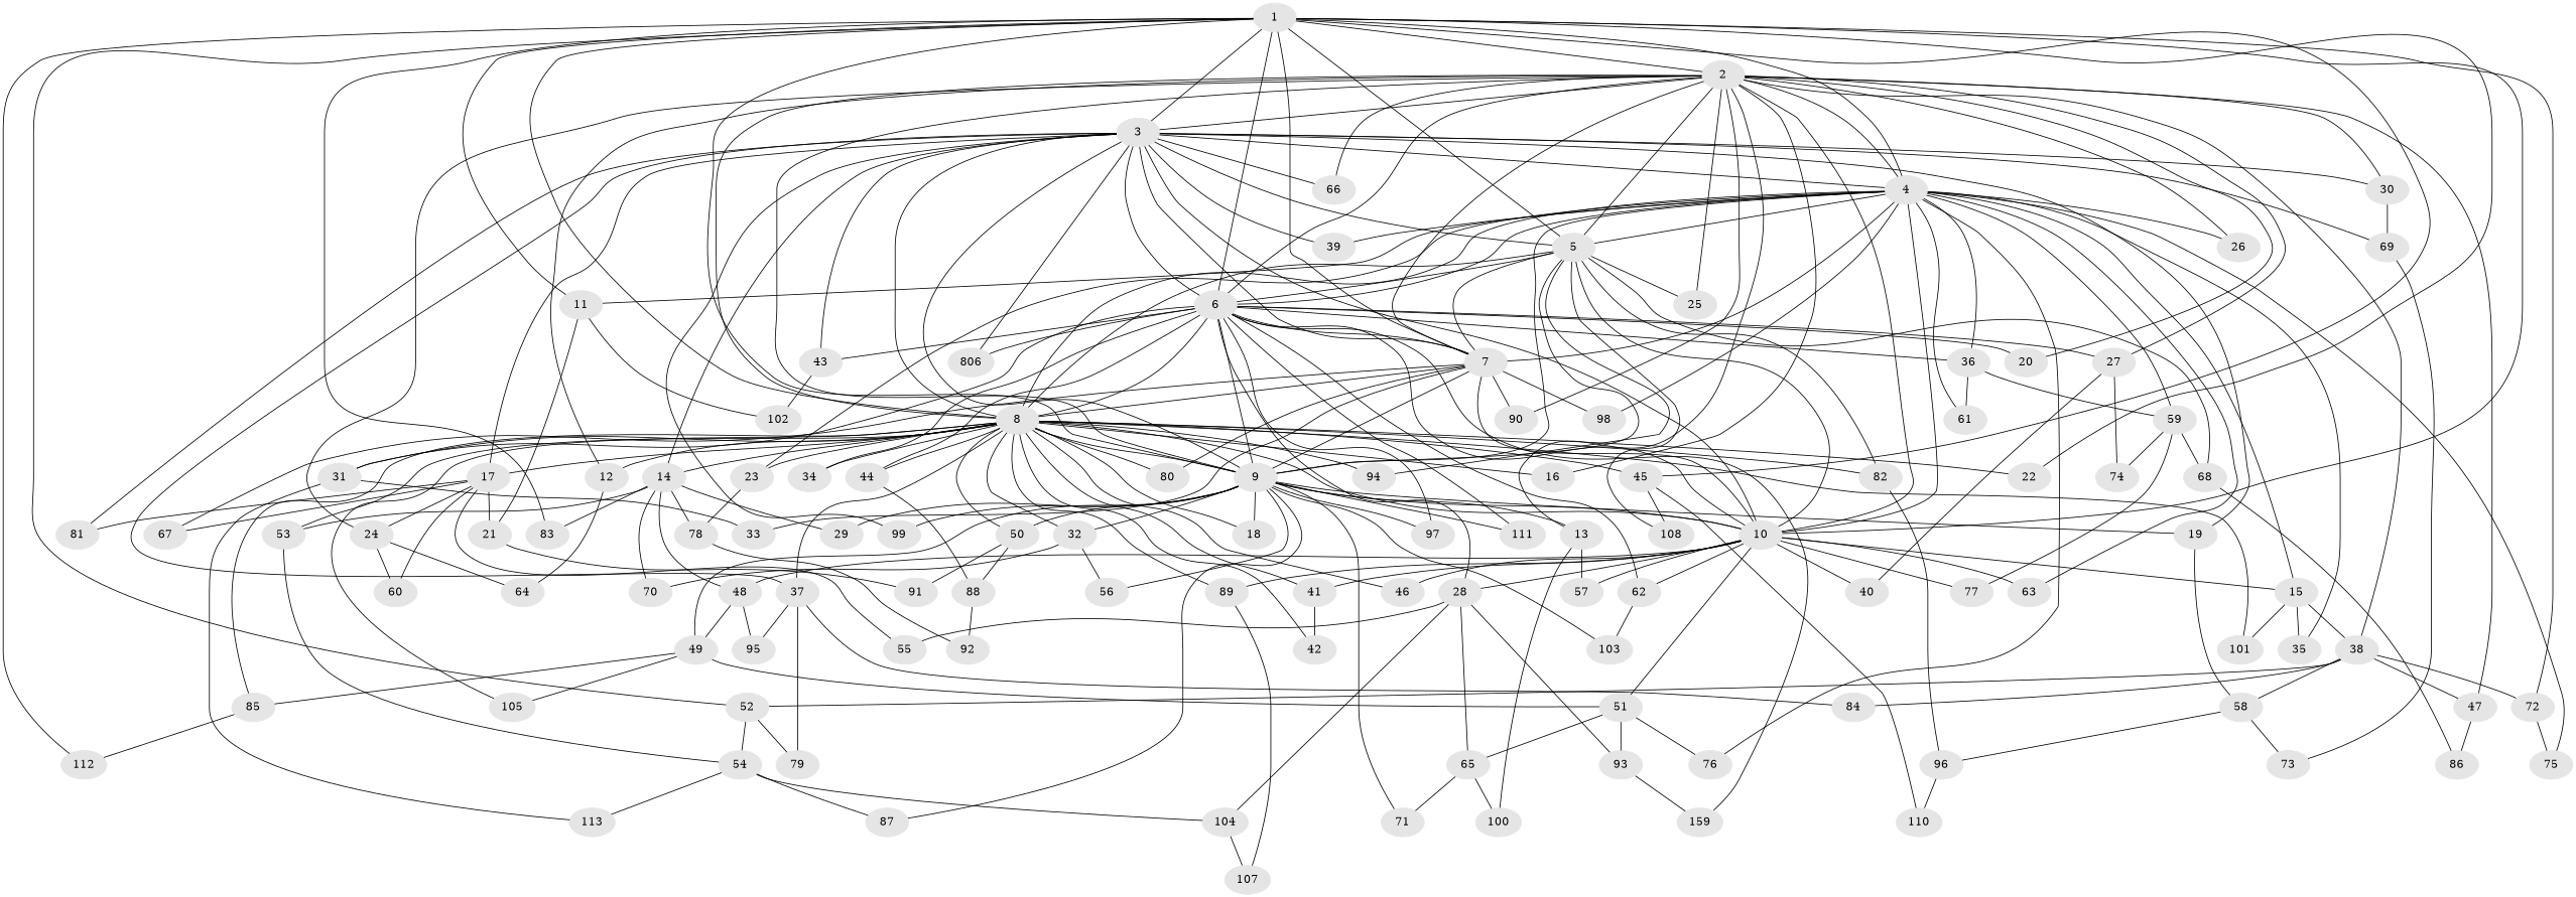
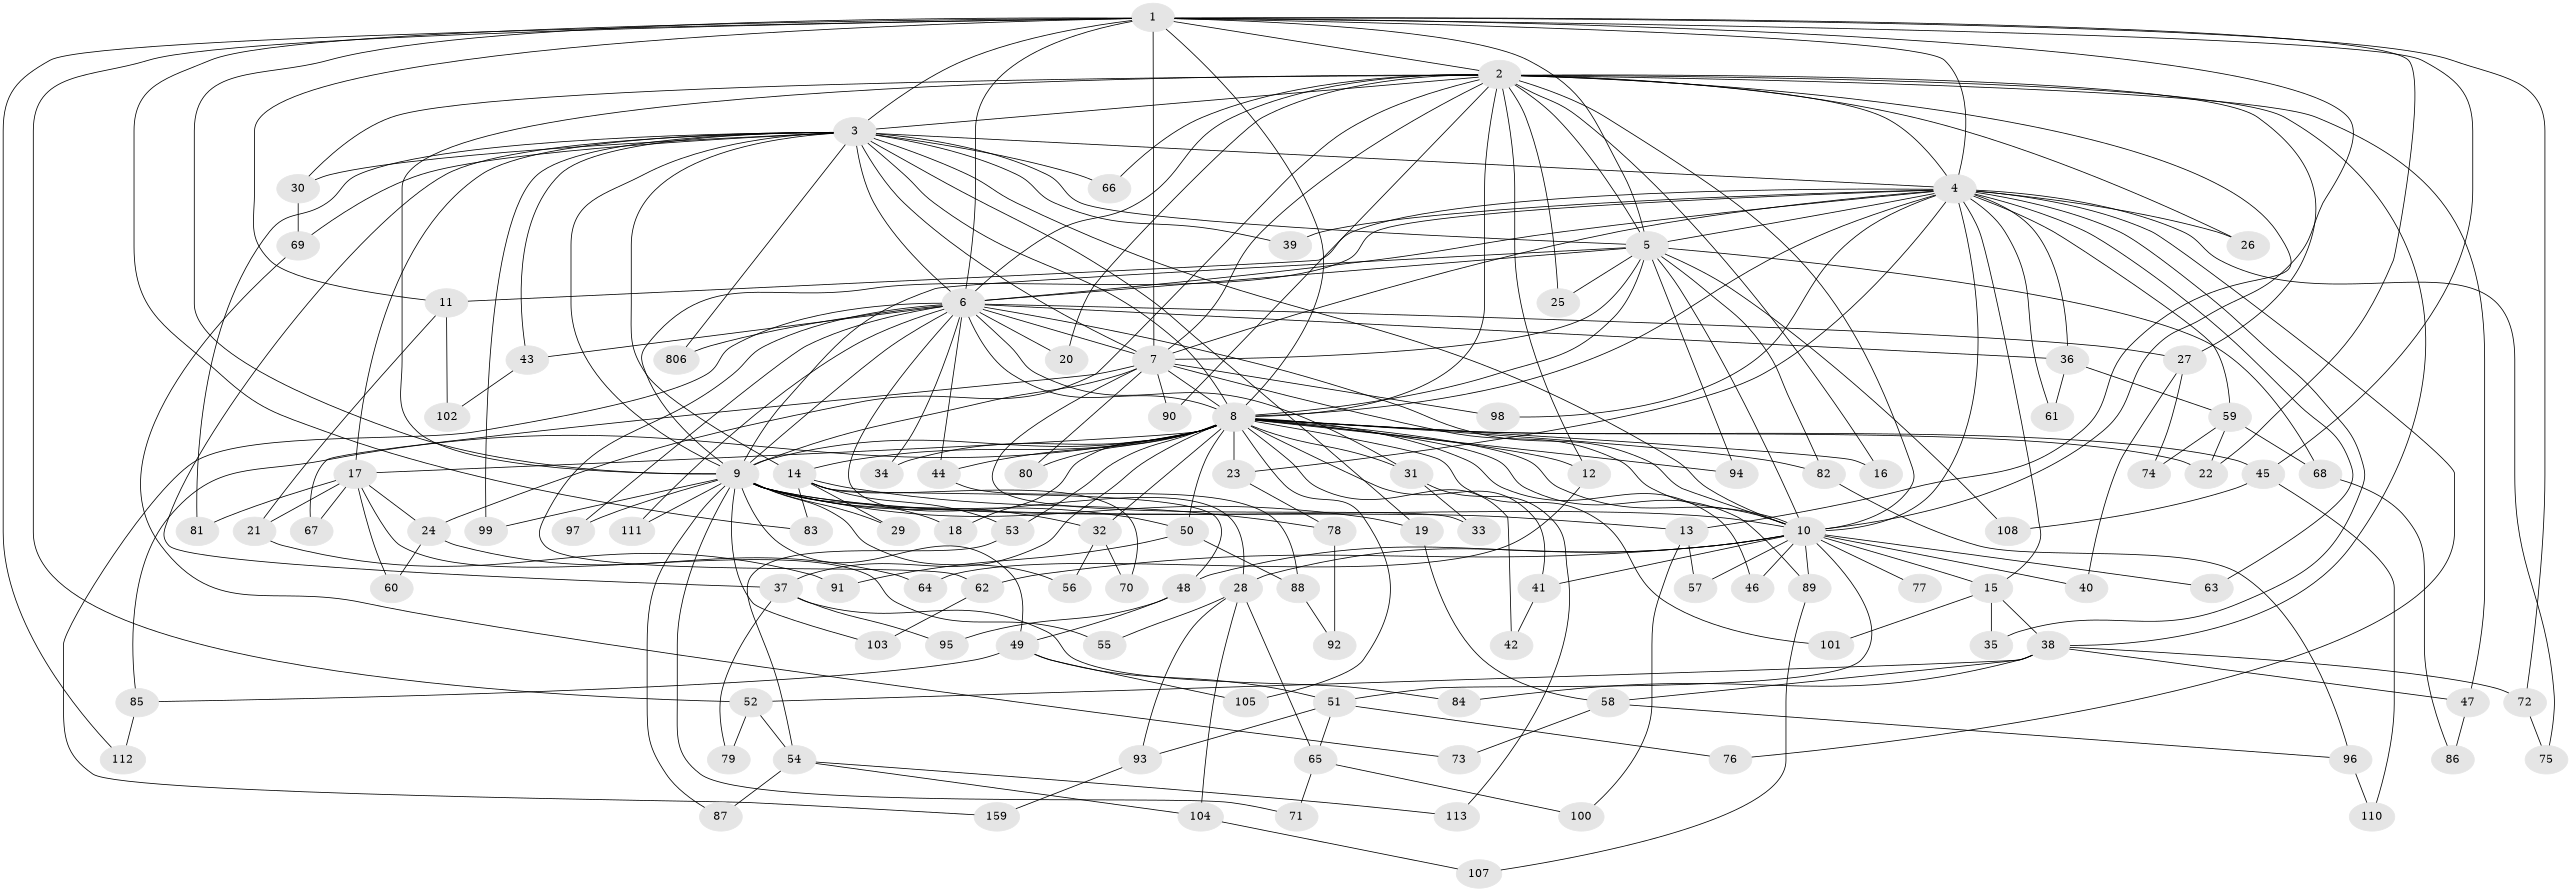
  graph {
    node [color=gray90 style=filled]
    1
    2
    3
    4
    5
    6
    7
    8
    9
    10
    11
    22
    45
    52
    72
    83
    112
    12
    13
    16
    20
    24
    25
    26
    27
    30
    38
    47
    66
    90
    14
    17
    19
    37
    39
    43
    69
    81
    99
    n40 [label=806]
    15
    23
    35
    36
    59
    61
    63
    75
    76
    98
    68
    82
    94
    108
    28
    31
    34
    44
    62
    97
    n61 [label=159]
    111
    33
    67
    80
    18
    32
    41
    42
    46
    50
    53
    85
    89
    101
    105
    29
    49
    56
    71
    87
    103
    40
    48
    51
    57
    77
    21
    102
    110
    79
    54
    64
    100
    60
    74
    58
    84
    86
    70
    78
    55
    95
    73
    96
    65
    93
    104
    113
    88
    91
    107
    92
    1 -- 2
    1 -- 3
    1 -- 4
    1 -- 5
    1 -- 6
    1 -- 7
    1 -- 8
    1 -- 9
    1 -- 10
    1 -- 11
    1 -- 22
    1 -- 45
    1 -- 52
    1 -- 72
    1 -- 83
    1 -- 112
    2 -- 3
    2 -- 4
    2 -- 5
    2 -- 6
    2 -- 7
    2 -- 8
    2 -- 9
    2 -- 10
    2 -- 12
    2 -- 13
    2 -- 16
    2 -- 20
    2 -- 24
    2 -- 25
    2 -- 26
    2 -- 27
    2 -- 30
    2 -- 38
    2 -- 47
    2 -- 66
    2 -- 90
    3 -- 4
    3 -- 5
    3 -- 6
    3 -- 7
    3 -- 8
    3 -- 9
    3 -- 10
    3 -- 30
    3 -- 66
    3 -- 14
    3 -- 17
    3 -- 19
    3 -- 37
    3 -- 39
    3 -- 43
    3 -- 69
    3 -- 81
    3 -- 99
    3 -- n40
    4 -- 5
    4 -- 6
    4 -- 7
    4 -- 8
    4 -- 9
    4 -- 10
    4 -- 11
    4 -- 26
    4 -- 39
    4 -- 15
    4 -- 23
    4 -- 35
    4 -- 36
    4 -- 59
    4 -- 61
    4 -- 63
    4 -- 75
    4 -- 76
    4 -- 98
    5 -- 6
    5 -- 7
    5 -- 8
    5 -- 9
    5 -- 10
    5 -- 25
    5 -- 68
    5 -- 82
    5 -- 94
    5 -- 108
    6 -- 7
    6 -- 8
    6 -- 9
    6 -- 10
    6 -- 20
    6 -- 27
    6 -- 43
    6 -- n40
    6 -- 36
    6 -- 28
    6 -- 31
    6 -- 34
    6 -- 44
    6 -- 62
    6 -- 97
    6 -- n61
    6 -- 111
    7 -- 8
    7 -- 9
    7 -- 10
    7 -- 90
    7 -- 98
    7 -- 33
    7 -- 67
    7 -- 80
    8 -- 9
    8 -- 10
    8 -- 22
    8 -- 45
    8 -- 12
    8 -- 16
    8 -- 14
    8 -- 17
    8 -- 37
    8 -- 23
    8 -- 82
    8 -- 94
    8 -- 31
    8 -- 34
    8 -- 44
    8 -- 80
    8 -- 18
    8 -- 32
    8 -- 41
    8 -- 42
    8 -- 46
    8 -- 50
    8 -- 53
    8 -- 85
    8 -- 89
    8 -- 101
    8 -- 105
    9 -- 10
    9 -- 13
    9 -- 19
    9 -- 99
    9 -- 97
    9 -- 111
    9 -- 18
    9 -- 32
    9 -- 50
    9 -- 29
    9 -- 49
    9 -- 56
    9 -- 71
    9 -- 87
    9 -- 103
    10 -- 15
    10 -- 63
    10 -- 28
    10 -- 62
    10 -- 41
    10 -- 46
    10 -- 89
    10 -- 40
    10 -- 48
    10 -- 51
    10 -- 57
    10 -- 77
    11 -- 21
    11 -- 102
    45 -- 108
    45 -- 110
    52 -- 79
    52 -- 54
    72 -- 75
    12 -- 64
    13 -- 57
    13 -- 100
    24 -- 64
    24 -- 60
    27 -- 40
    27 -- 74
    30 -- 69
    38 -- 52
    38 -- 72
    38 -- 47
    38 -- 58
    38 -- 84
    47 -- 86
    14 -- 83
    14 -- 53
    14 -- 29
    14 -- 48
    14 -- 70
    14 -- 78
    17 -- 24
    17 -- 81
    17 -- 67
    17 -- 21
    17 -- 60
    17 -- 55
    19 -- 58
    37 -- 79
    37 -- 84
    37 -- 95
    43 -- 102
    69 -- 73
    15 -- 38
    15 -- 35
    15 -- 101
    23 -- 78
    36 -- 59
    36 -- 61
    59 -- 68
-   59 -- 77
+   59 -- 22
    59 -- 74
    68 -- 86
    82 -- 96
    28 -- 55
    28 -- 65
    28 -- 93
    28 -- 104
    31 -- 33
    31 -- 113
    44 -- 88
    62 -- 103
    32 -- 56
    32 -- 70
    41 -- 42
    50 -- 88
    50 -- 91
    53 -- 54
    85 -- 112
    89 -- 107
    49 -- 85
    49 -- 105
    49 -- 51
    48 -- 49
    48 -- 95
    51 -- 76
    51 -- 65
    51 -- 93
    21 -- 91
    54 -- 87
    54 -- 104
    54 -- 113
    58 -- 73
    58 -- 96
    78 -- 92
    96 -- 110
    65 -- 71
    65 -- 100
    93 -- n61
    104 -- 107
    88 -- 92
  }
